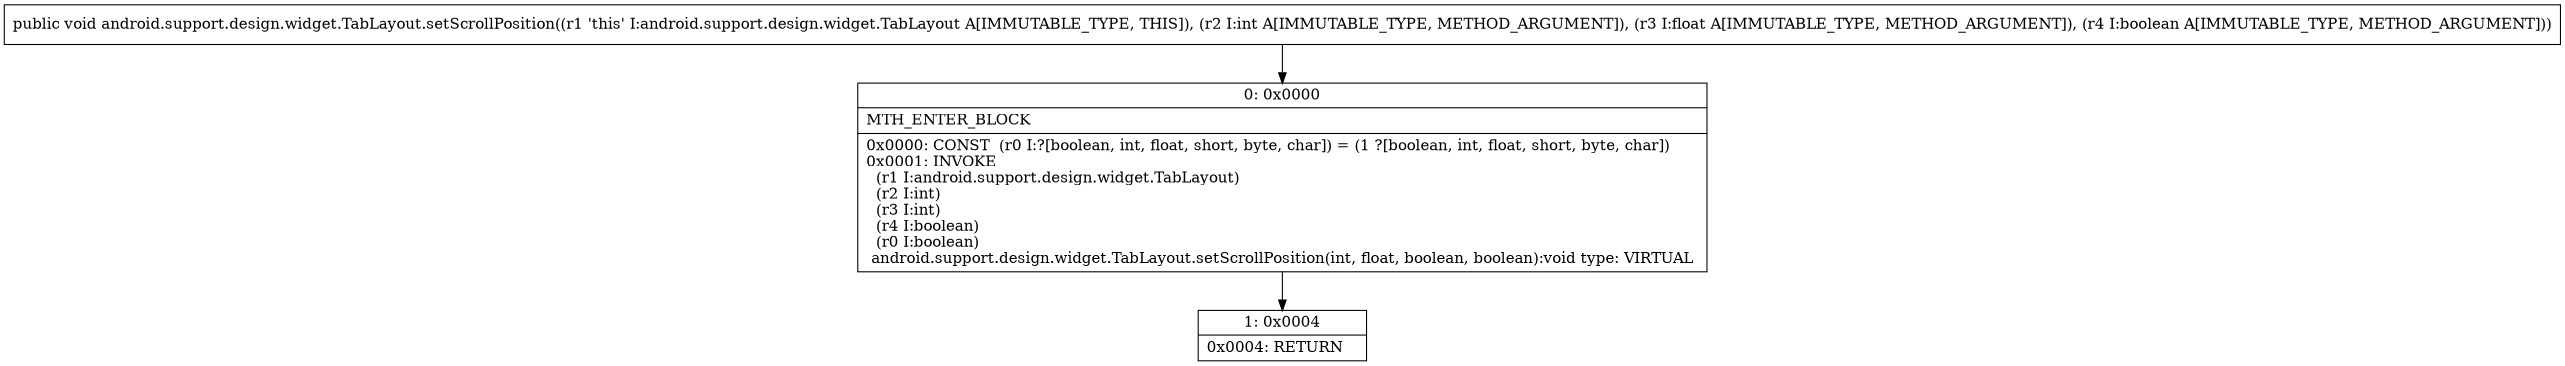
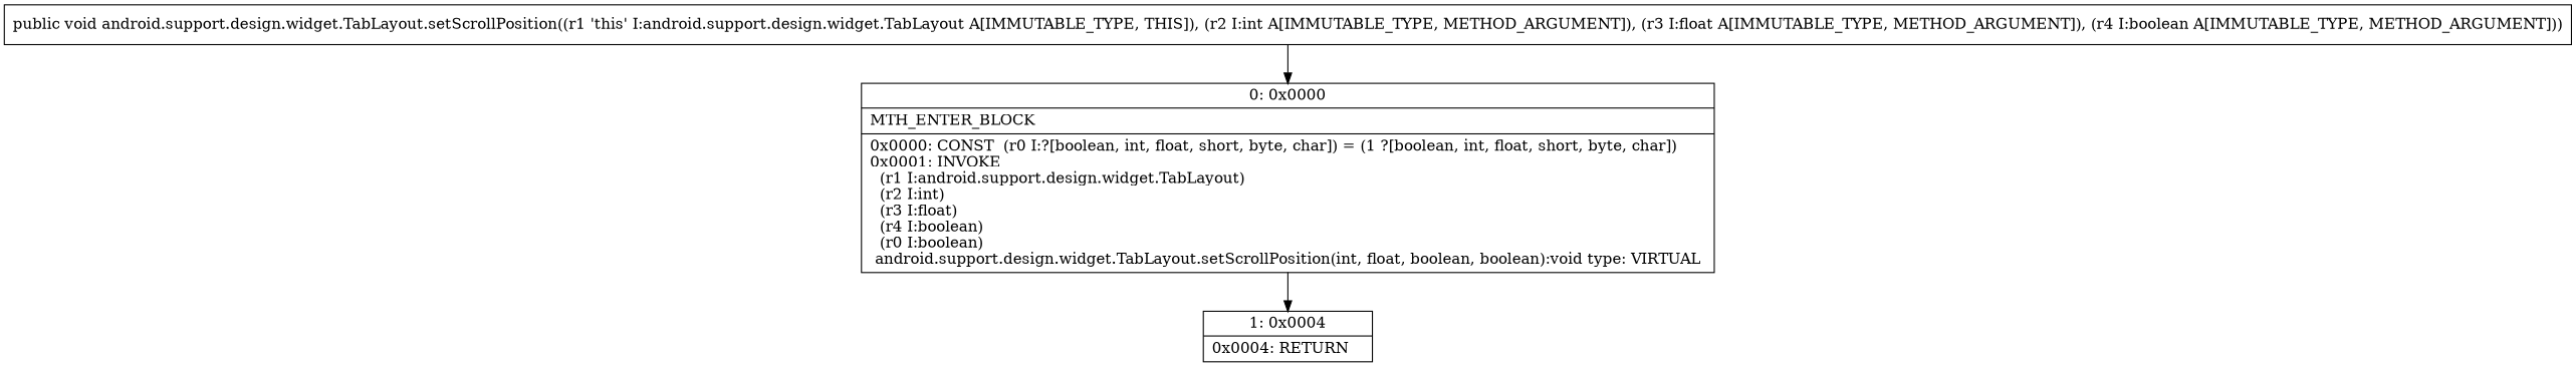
  digraph {
    node [shape=record]
-   n1 [label="{0\:\ 0x0000|MTH_ENTER_BLOCK\l|0x0000: CONST  (r0 I:?[boolean, int, float, short, byte, char]) = (1 ?[boolean, int, float, short, byte, char]) \l0x0001: INVOKE  \l  (r1 I:android.support.design.widget.TabLayout)\l  (r2 I:int)\l  (r3 I:int)\l  (r4 I:boolean)\l  (r0 I:boolean)\l android.support.design.widget.TabLayout.setScrollPosition(int, float, boolean, boolean):void type: VIRTUAL \l}"]
+   n1 [label="{0\:\ 0x0000|MTH_ENTER_BLOCK\l|0x0000: CONST  (r0 I:?[boolean, int, float, short, byte, char]) = (1 ?[boolean, int, float, short, byte, char]) \l0x0001: INVOKE  \l  (r1 I:android.support.design.widget.TabLayout)\l  (r2 I:int)\l  (r3 I:float)\l  (r4 I:boolean)\l  (r0 I:boolean)\l android.support.design.widget.TabLayout.setScrollPosition(int, float, boolean, boolean):void type: VIRTUAL \l}"]
    n2 [label="{1\:\ 0x0004|0x0004: RETURN   \l}"]
    n3 [label="{public void android.support.design.widget.TabLayout.setScrollPosition((r1 'this' I:android.support.design.widget.TabLayout A[IMMUTABLE_TYPE, THIS]), (r2 I:int A[IMMUTABLE_TYPE, METHOD_ARGUMENT]), (r3 I:float A[IMMUTABLE_TYPE, METHOD_ARGUMENT]), (r4 I:boolean A[IMMUTABLE_TYPE, METHOD_ARGUMENT])) }"]
    n1 -> n2
    n3 -> n1
  }
